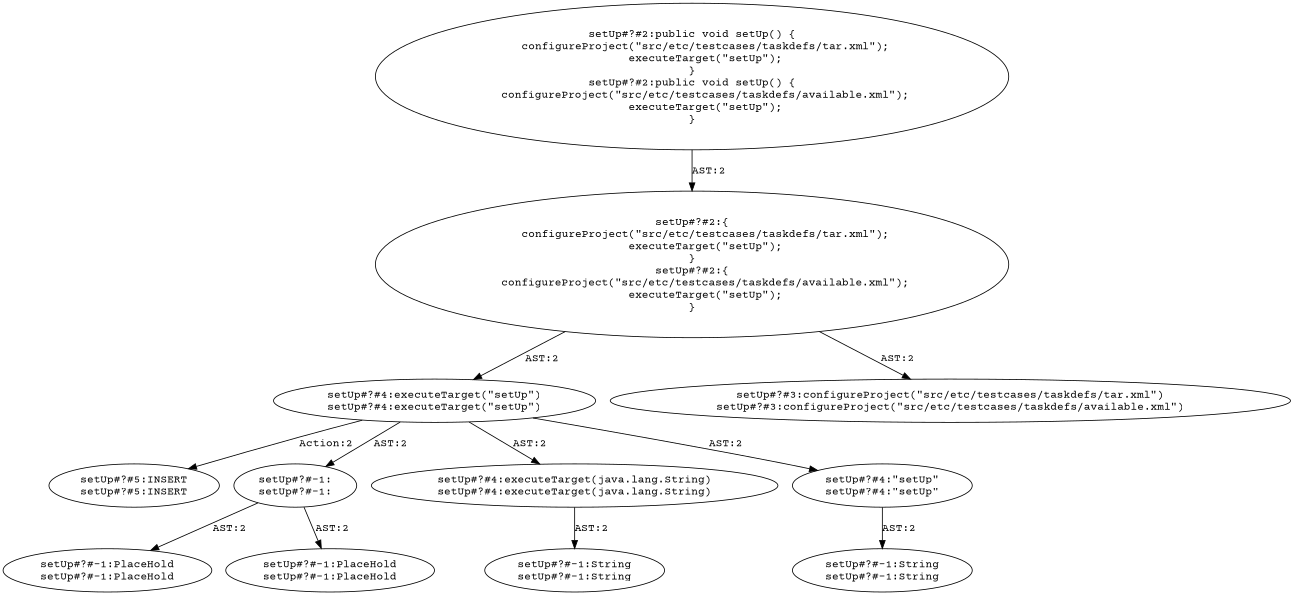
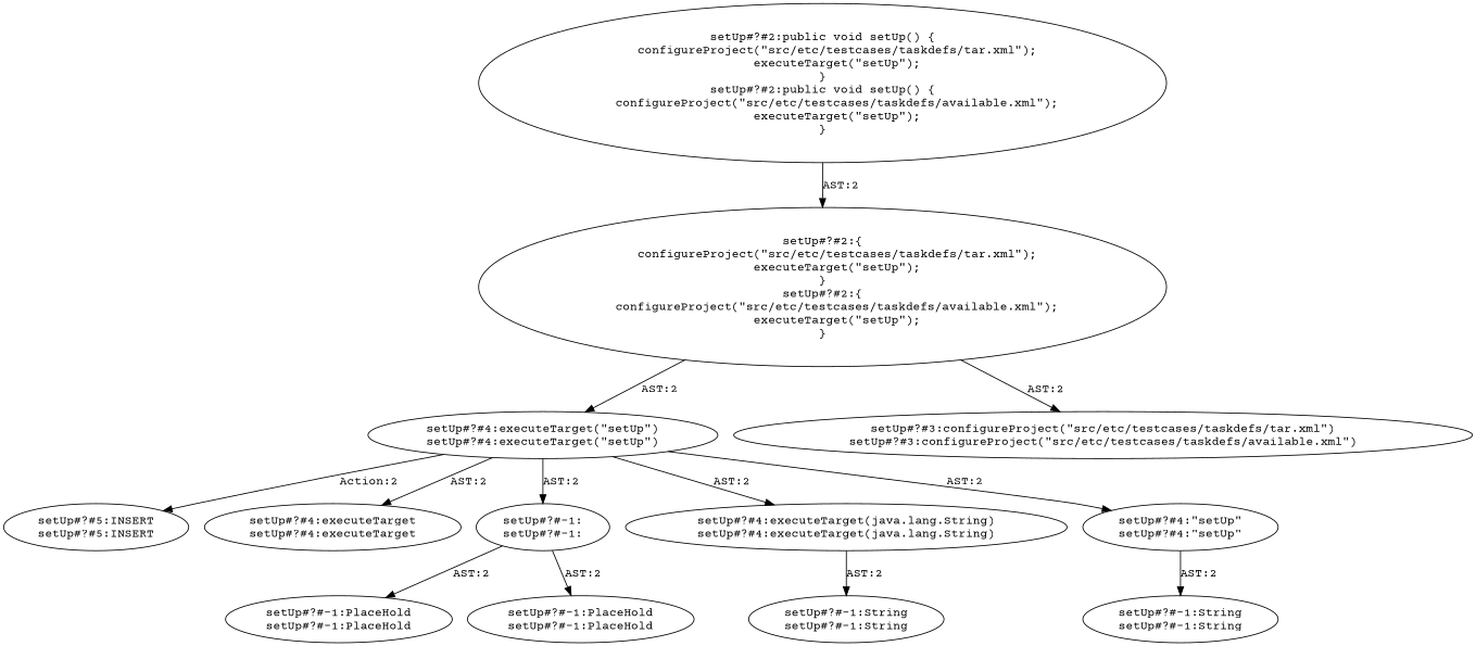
  digraph {
    fontname="Courier Prime"
    node [fontname="Courier Prime" shape=ellipse]
    edge [fontname="Courier Prime"]
    n1 [label="setUp#?#5:INSERT\nsetUp#?#5:INSERT"]
    n2 [label="setUp#?#4:executeTarget(\"setUp\")\nsetUp#?#4:executeTarget(\"setUp\")"]
+   n3 [label="setUp#?#4:executeTarget\nsetUp#?#4:executeTarget"]
    n4 [label="setUp#?#-1:\nsetUp#?#-1:"]
    n5 [label="setUp#?#4:executeTarget(java.lang.String)\nsetUp#?#4:executeTarget(java.lang.String)"]
    n6 [label="setUp#?#4:\"setUp\"\nsetUp#?#4:\"setUp\""]
    n7 [label="setUp#?#-1:PlaceHold\nsetUp#?#-1:PlaceHold"]
    n8 [label="setUp#?#-1:PlaceHold\nsetUp#?#-1:PlaceHold"]
    n9 [label="setUp#?#-1:String\nsetUp#?#-1:String"]
    n10 [label="setUp#?#-1:String\nsetUp#?#-1:String"]
    n11 [label="setUp#?#2:\{\n    configureProject(\"src/etc/testcases/taskdefs/tar.xml\");\n    executeTarget(\"setUp\");\n\}\nsetUp#?#2:\{\n    configureProject(\"src/etc/testcases/taskdefs/available.xml\");\n    executeTarget(\"setUp\");\n\}"]
    n12 [label="setUp#?#3:configureProject(\"src/etc/testcases/taskdefs/tar.xml\")\nsetUp#?#3:configureProject(\"src/etc/testcases/taskdefs/available.xml\")"]
    n13 [label="setUp#?#2:public void setUp() \{\n    configureProject(\"src/etc/testcases/taskdefs/tar.xml\");\n    executeTarget(\"setUp\");\n\}\nsetUp#?#2:public void setUp() \{\n    configureProject(\"src/etc/testcases/taskdefs/available.xml\");\n    executeTarget(\"setUp\");\n\}"]
    n2 -> n1 [label="Action:2"]
+   n2 -> n3 [label="AST:2"]
    n2 -> n4 [label="AST:2"]
    n2 -> n5 [label="AST:2"]
    n2 -> n6 [label="AST:2"]
    n4 -> n7 [label="AST:2"]
    n4 -> n8 [label="AST:2"]
    n5 -> n9 [label="AST:2"]
    n6 -> n10 [label="AST:2"]
    n11 -> n2 [label="AST:2"]
    n11 -> n12 [label="AST:2"]
    n13 -> n11 [label="AST:2"]
  }
